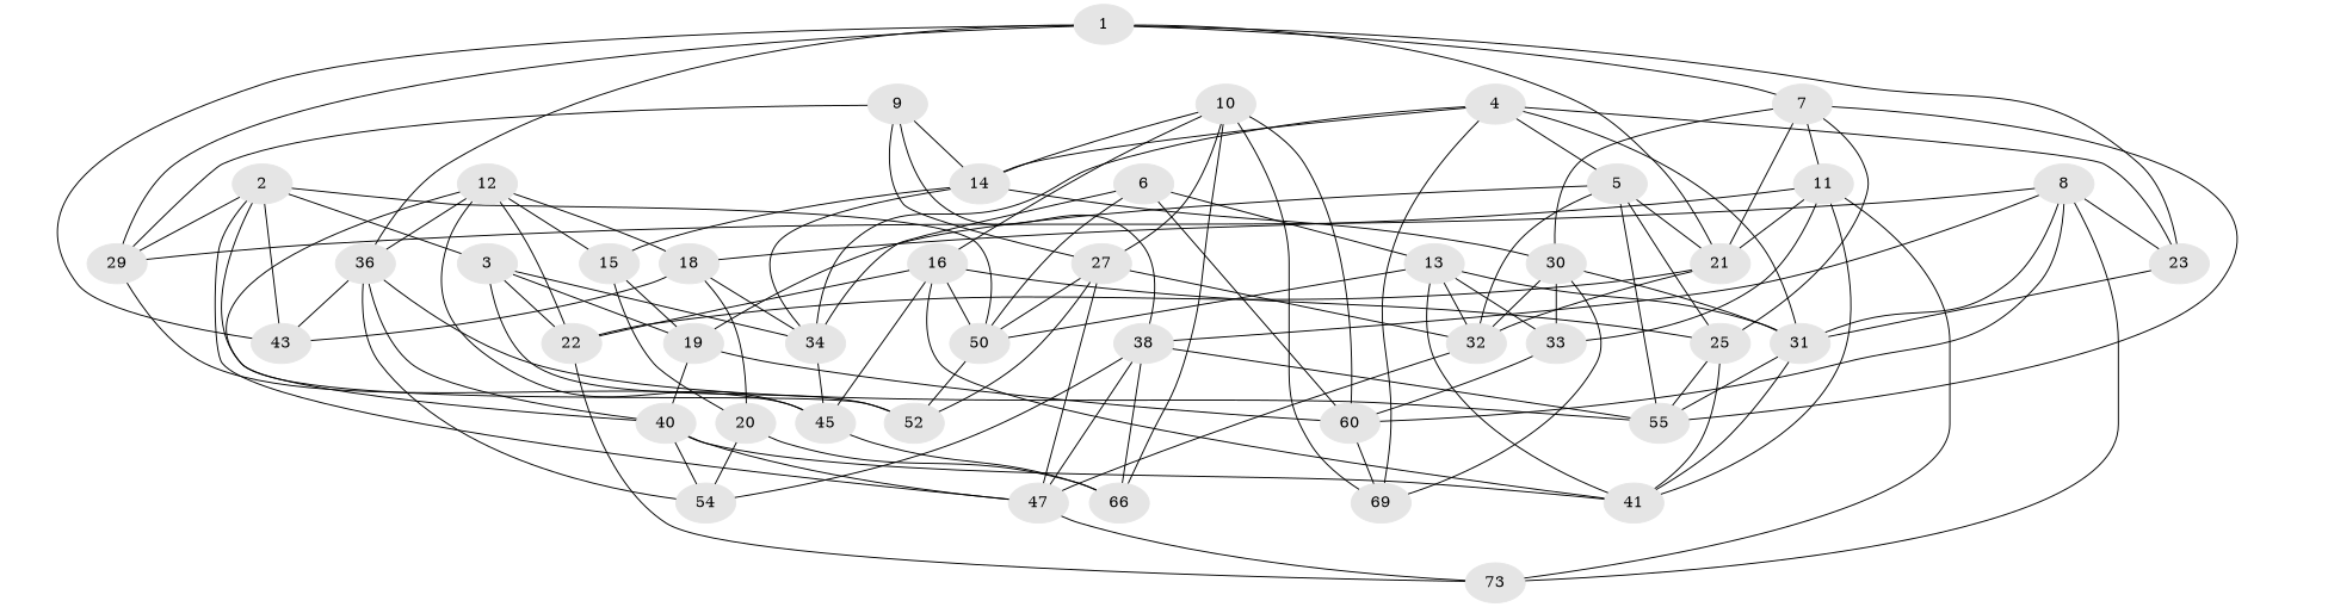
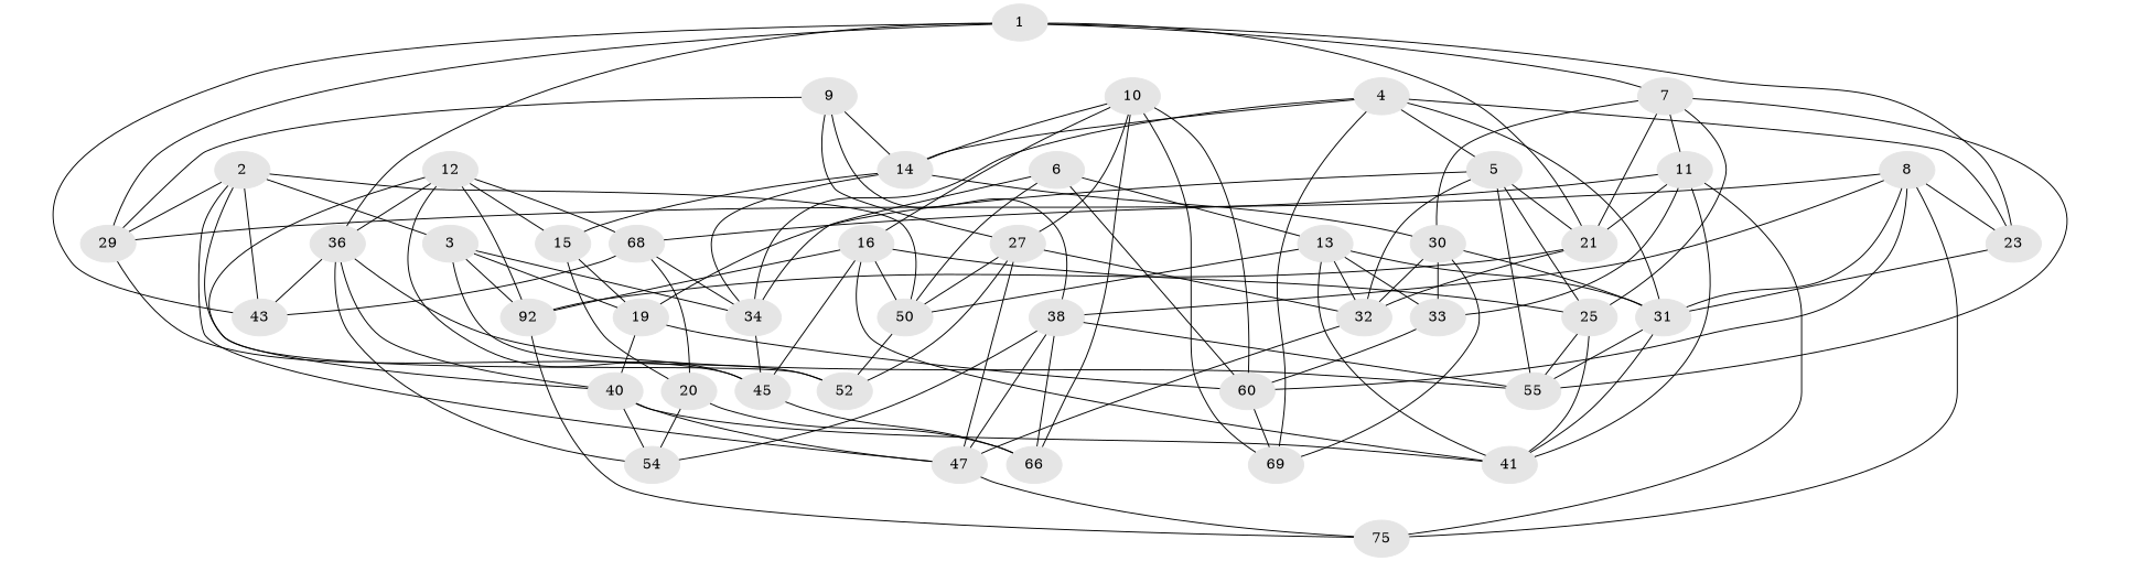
  graph {
    fontname="DejaVu Serif"
    node [color=gray90 fontname="DejaVu Serif" style=filled]
    edge [fontname="DejaVu Serif"]
    1 [super="+42"]
    7 [super="+76"]
    21 [super="+28"]
    23
    29 [super="+56"]
    36 [super="+78"]
    43
    25 [super="+39"]
    55 [super="+63"]
    11 [super="+17"]
    30 [super="+35"]
-   22 [super="+53"]
+   22 [super="+53" label=92]
    32 [super="+71"]
    31 [super="+49"]
    45 [super="+48"]
    40 [super="+46"]
    54
    2 [super="+65"]
    3 [super="+64"]
    47 [super="+57"]
    50 [super="+58"]
    52
    19 [super="+70"]
    34 [super="+44"]
-   73
+   73 [label=75]
    60 [super="+62"]
    4 [super="+24"]
    5 [super="+67"]
    14 [super="+72"]
    69
    15
    41 [super="+74"]
    13 [super="+77"]
    33
    6
-   18 [super="+75"]
+   18 [super="+75" label=68]
    8 [super="+59"]
    38 [super="+68"]
    66
    9
    27 [super="+61"]
    10 [super="+26"]
    16 [super="+51"]
    20
    12 [super="+37"]
    1 -- 7
    1 -- 21
    1 -- 23
    1 -- 29
    1 -- 36
    1 -- 43
    7 -- 21
    7 -- 25
    7 -- 55
    7 -- 11
    7 -- 30
    21 -- 22
    21 -- 32
    23 -- 31
    29 -- 45 [weight=2]
    36 -- 43
    36 -- 55
    36 -- 40
    36 -- 54
    25 -- 55
    25 -- 41
    11 -- 21
    11 -- 73
    11 -- 41
    11 -- 33
    11 -- 18
    30 -- 32
    30 -- 31
    30 -- 69
    30 -- 33
    22 -- 73
    32 -- 47
    31 -- 55
    31 -- 41
    45 -- 66
    40 -- 54
    40 -- 47
    40 -- 41
    2 -- 29
    2 -- 43
    2 -- 3
    2 -- 47
    2 -- 50
    2 -- 52
    3 -- 22
    3 -- 52
    3 -- 19 [weight=2]
    3 -- 34
    47 -- 73
    50 -- 52
    19 -- 40
    19 -- 60
    34 -- 45
    60 -- 69
    4 -- 23
    4 -- 31
    4 -- 34
    4 -- 5
    4 -- 14
    4 -- 69
    5 -- 21
    5 -- 25
    5 -- 55
    5 -- 32
    5 -- 19
    14 -- 30
    14 -- 34
    14 -- 15
    15 -- 19
    15 -- 20
    13 -- 32
    13 -- 31
    13 -- 50
    13 -- 41
    13 -- 33
    33 -- 60
    6 -- 50
    6 -- 34
    6 -- 60
    6 -- 13
    18 -- 43
    18 -- 34
    18 -- 20
    8 -- 23
    8 -- 29
    8 -- 31
    8 -- 73
    8 -- 60
    8 -- 38
    38 -- 55
    38 -- 54
    38 -- 47
    38 -- 66
    9 -- 29
    9 -- 14
    9 -- 38
    9 -- 27
    27 -- 32
    27 -- 47
    27 -- 50
    27 -- 52
    10 -- 60
    10 -- 14
    10 -- 69
    10 -- 66
    10 -- 27
    10 -- 16
    16 -- 25
    16 -- 22
    16 -- 45
    16 -- 50
    16 -- 41
    20 -- 54
    20 -- 66
    12 -- 36
    12 -- 22
    12 -- 45
    12 -- 40
    12 -- 15
    12 -- 18
  }
